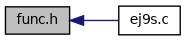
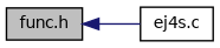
  digraph {
    rankdir=LR
    node [color=black fontname=Helvetica fontsize=10 shape=record style=filled]
    n1 [fillcolor=grey75 fontcolor=black height=0.2 label="func.h" width=0.4]
-   n2 [fillcolor=white height=0.2 label="ej9s.c" width=0.4]
+   n2 [fillcolor=white height=0.2 label="ej4s.c" width=0.4]
    n1 -> n2 [color=midnightblue dir=back fontname=Helvetica fontsize=10 labelfontname=Helvetica labelfontsize=10 style=solid]
  }
